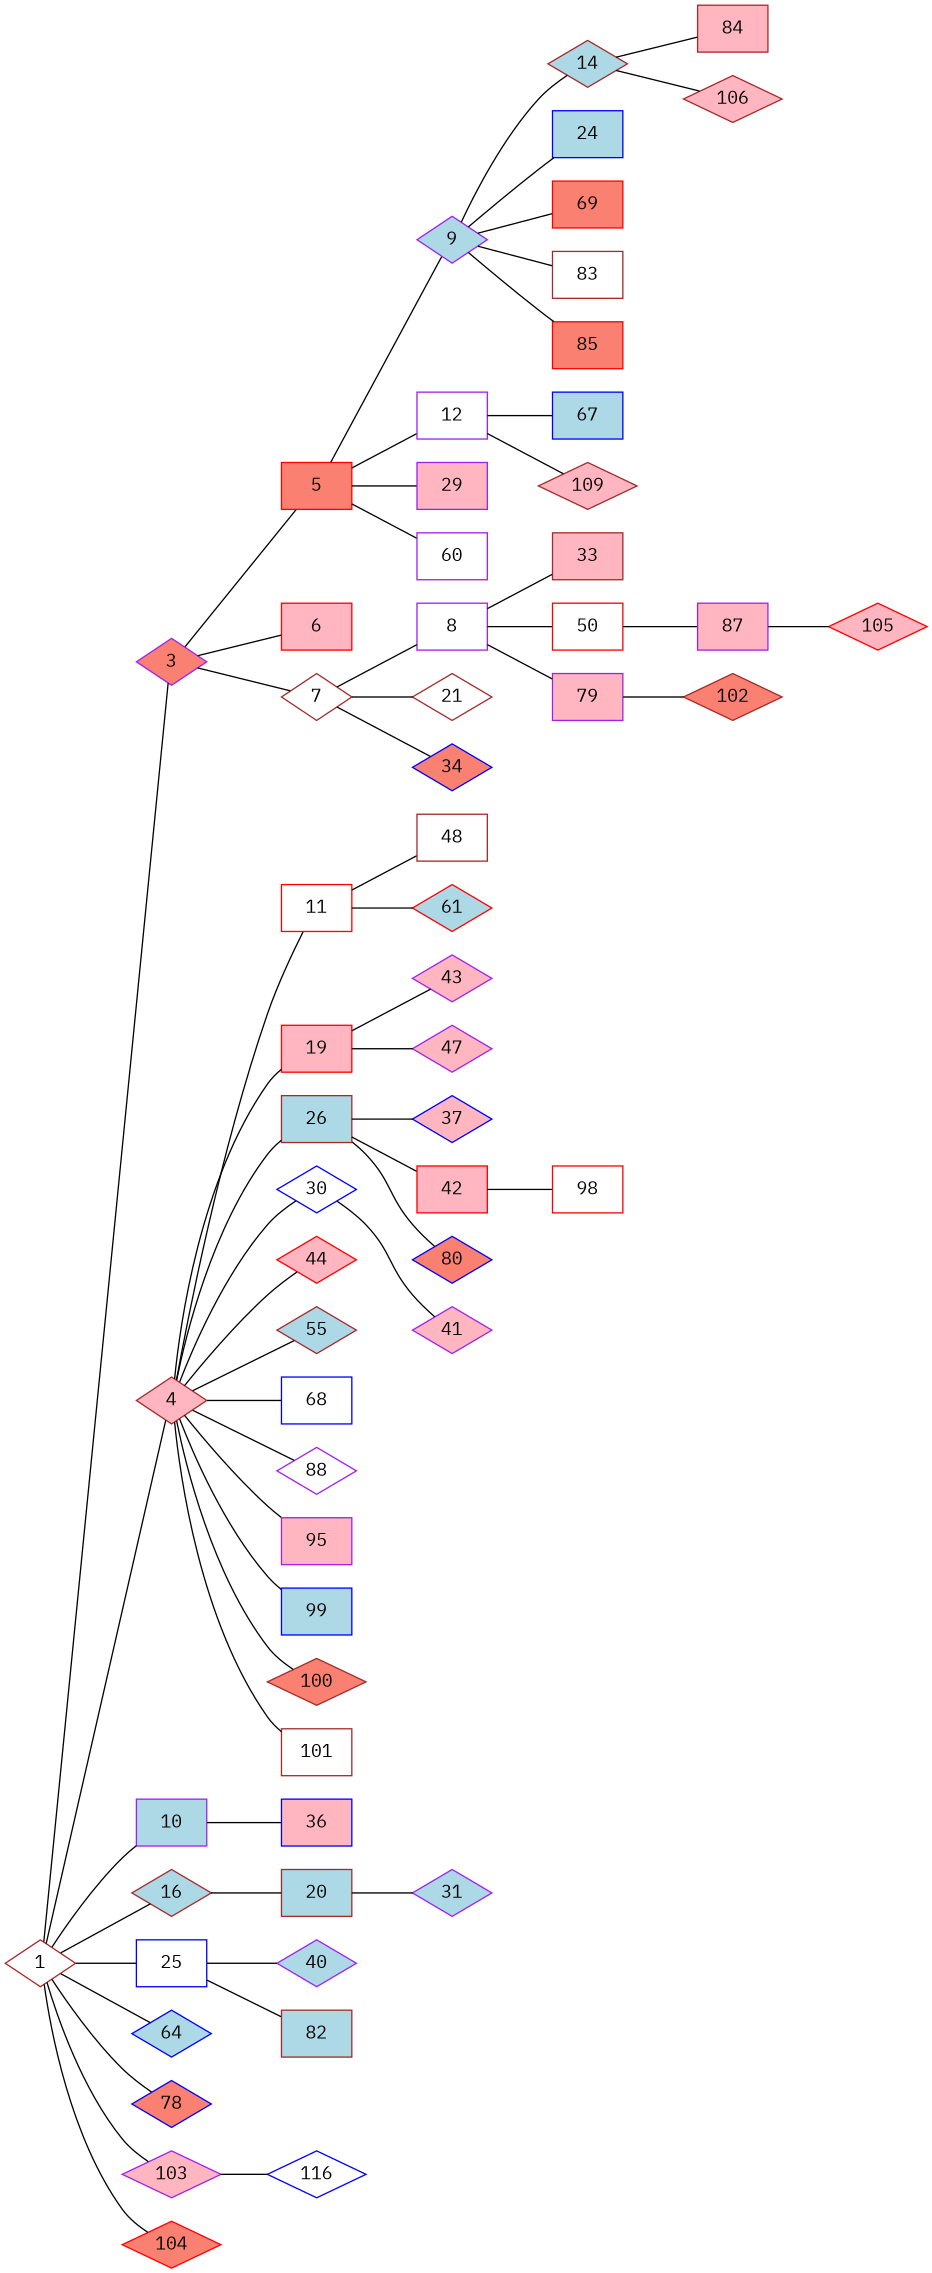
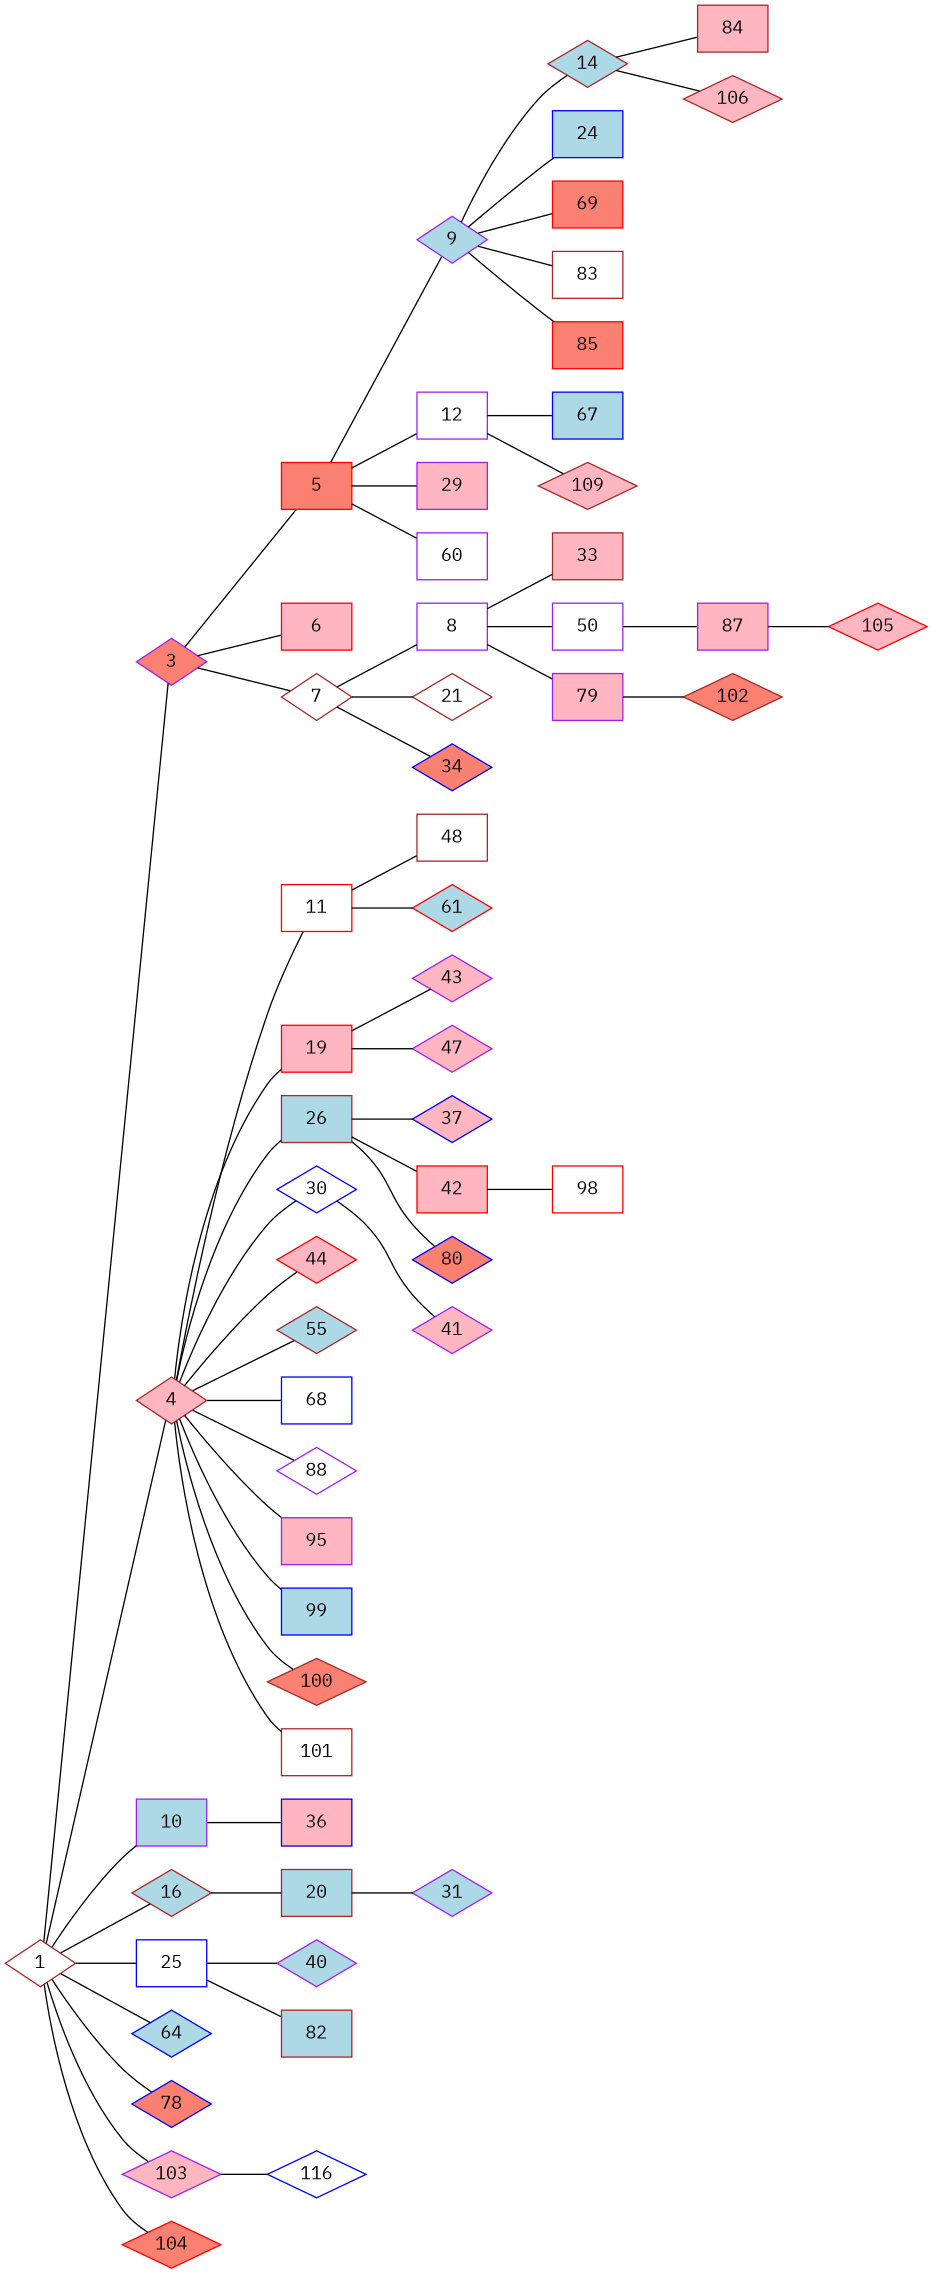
  graph {
    fontname="IBM Plex Mono"
    rankdir=LR
    node [color=brown fillcolor=lightpink fontname="IBM Plex Mono" shape=diamond style=filled]
    edge [fontname="IBM Plex Mono"]
    1 [fillcolor=white super="+2"]
    3 [color=purple fillcolor=salmon super="+32"]
    4 [super="+15+91+28+23+13"]
    10 [color=purple fillcolor=lightblue shape=box]
    16 [fillcolor=lightblue super="+35"]
    25 [color=blue fillcolor=white shape=box]
    64 [color=blue fillcolor=lightblue]
    78 [color=blue fillcolor=salmon]
    103 [color=purple]
    104 [color=red fillcolor=salmon]
    5 [color=red fillcolor=salmon shape=box]
    6 [color=red shape=box]
    7 [fillcolor=white]
    11 [color=red fillcolor=white shape=box]
    19 [color=red shape=box super="+112+22"]
    26 [fillcolor=lightblue shape=box]
    30 [color=blue fillcolor=white super="+114"]
    44 [color=red super="+79"]
    55 [fillcolor=lightblue]
    68 [color=blue fillcolor=white shape=box super="+120"]
    88 [color=purple fillcolor=white]
    95 [color=purple shape=box]
    99 [color=blue fillcolor=lightblue shape=box super="+110"]
    100 [fillcolor=salmon]
    101 [fillcolor=white shape=box]
    36 [color=blue shape=box super="+92"]
    20 [fillcolor=lightblue shape=box]
    40 [color=purple fillcolor=lightblue super="+90"]
    82 [fillcolor=lightblue shape=box]
    116 [color=blue fillcolor=white]
    9 [color=purple fillcolor=lightblue]
    12 [color=purple fillcolor=white shape=box super="+74"]
    29 [color=purple shape=box]
    60 [color=purple fillcolor=white shape=box super="+86+94"]
    8 [color=purple fillcolor=white shape=box super="+18+17"]
    21 [fillcolor=white]
    34 [color=blue fillcolor=salmon super="+49+66+45"]
    48 [fillcolor=white shape=box]
    61 [color=red fillcolor=lightblue super="+75"]
    43 [color=purple super="+59+53"]
    47 [color=purple super="+71+113"]
    37 [color=blue]
    42 [color=red shape=box super="+56+54"]
    80 [color=blue fillcolor=salmon]
    41 [color=purple super="+117"]
    14 [fillcolor=lightblue super="+76+63+52"]
    24 [color=blue fillcolor=lightblue shape=box super="+51"]
    69 [color=red fillcolor=salmon shape=box]
    83 [fillcolor=white shape=box]
    85 [color=red fillcolor=salmon shape=box]
    67 [color=blue fillcolor=lightblue shape=box super="+96"]
    109
    33 [shape=box super="+57+122+107+108+39"]
-   50 [color=red fillcolor=white shape=box]
+   50 [color=purple fillcolor=white shape=box]
    n55 [color=purple label=79 shape=box]
    87 [color=purple shape=box]
    102 [fillcolor=salmon]
    84 [shape=box]
    106 [super="+118"]
    31 [color=purple fillcolor=lightblue super="+46+65"]
    98 [color=red fillcolor=white shape=box]
    105 [color=red]
    1 -- 3
    1 -- 4
    1 -- 10
    1 -- 16
    1 -- 25
    1 -- 64
    1 -- 78
    1 -- 103
    1 -- 104
    3 -- 5
    3 -- 6
    3 -- 7
    4 -- 11
    4 -- 19
    4 -- 26
    4 -- 30
    4 -- 44
    4 -- 55
    4 -- 68
    4 -- 88
    4 -- 95
    4 -- 99
    4 -- 100
    4 -- 101
    10 -- 36
    16 -- 20
    25 -- 40
    25 -- 82
    103 -- 116
    5 -- 9
    5 -- 12
    5 -- 29
    5 -- 60
    7 -- 8
    7 -- 21
    7 -- 34
    11 -- 48
    11 -- 61
    19 -- 43
    19 -- 47
    26 -- 37
    26 -- 42
    26 -- 80
    30 -- 41
    20 -- 31
    9 -- 14
    9 -- 24
    9 -- 69
    9 -- 83
    9 -- 85
    12 -- 67
    12 -- 109
    8 -- 33
    8 -- 50
    8 -- n55
    42 -- 98
    14 -- 84
    14 -- 106
    50 -- 87
    n55 -- 102
    87 -- 105
  }
